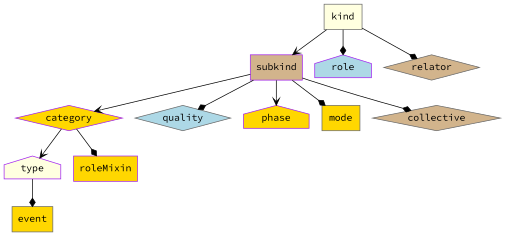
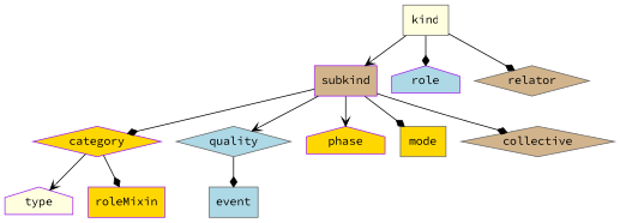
  strict digraph {
    fontname="Source Code Pro"
    node [color=gray40 fillcolor=gold fontname="Source Code Pro" shape=box style=filled]
    edge [arrowhead=diamond fontname="Source Code Pro"]
    kind [fillcolor=lightyellow]
    subkind [color=purple fillcolor=tan]
    role [color=purple fillcolor=lightblue shape=house]
    relator [fillcolor=tan shape=diamond]
    category [color=purple shape=diamond]
    quality [fillcolor=lightblue shape=diamond]
    phase [color=purple shape=house]
    mode
    collective [fillcolor=tan shape=diamond]
    type [color=purple fillcolor=lightyellow shape=house]
    roleMixin [color=purple]
-   event
+   event [fillcolor=lightblue]
    kind -> subkind [arrowhead=vee]
    kind -> role
    kind -> relator
-   subkind -> category [arrowhead=vee]
-   subkind -> quality
+   subkind -> category
+   subkind -> quality [arrowhead=vee]
    subkind -> phase [arrowhead=vee]
    subkind -> mode
    subkind -> collective
    category -> type [arrowhead=vee]
    category -> roleMixin
-   type -> event
+   quality -> event
  }
